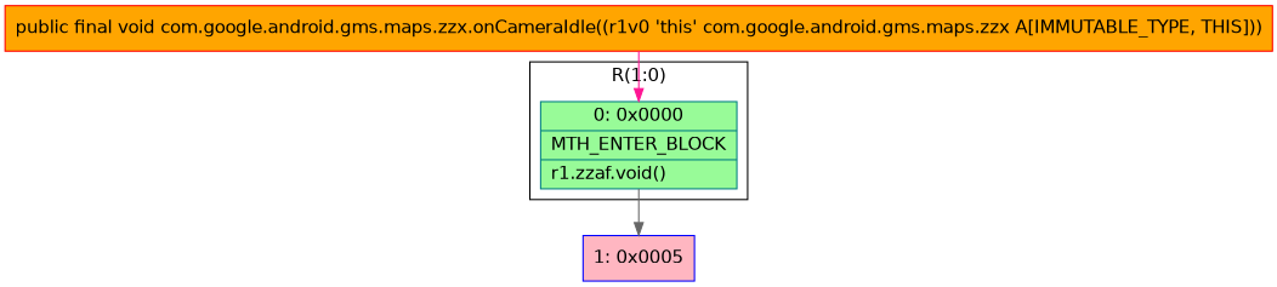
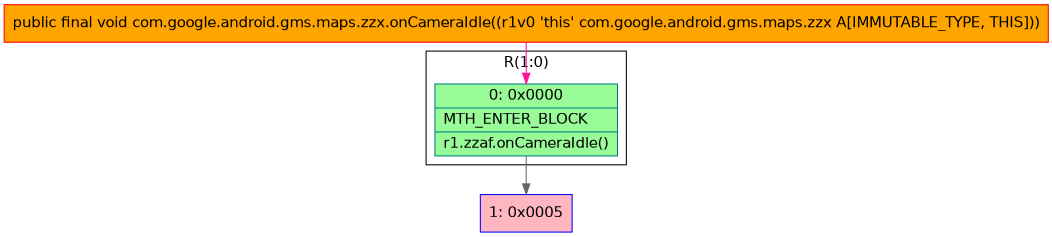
  digraph {
    fontname="DejaVu Sans"
    node [shape=record style=filled fontname="DejaVu Sans"]
    edge [fontname="DejaVu Sans"]
-   n1 [color=teal label="{0\:\ 0x0000|MTH_ENTER_BLOCK\l|r1.zzaf.void()\l}" fillcolor=palegreen]
+   n1 [color=teal label="{0\:\ 0x0000|MTH_ENTER_BLOCK\l|r1.zzaf.onCameraIdle()\l}" fillcolor=palegreen]
    n2 [color=blue label="{1\:\ 0x0005}" fillcolor=lightpink]
    n3 [label="{public final void com.google.android.gms.maps.zzx.onCameraIdle((r1v0 'this' com.google.android.gms.maps.zzx A[IMMUTABLE_TYPE, THIS])) }" fillcolor=orange color=red]
    subgraph cluster_1 {
      label="R(1:0)"
      n1
    }
    n1 -> n2 [color=gray40]
    n3 -> n1 [color=deeppink]
  }
